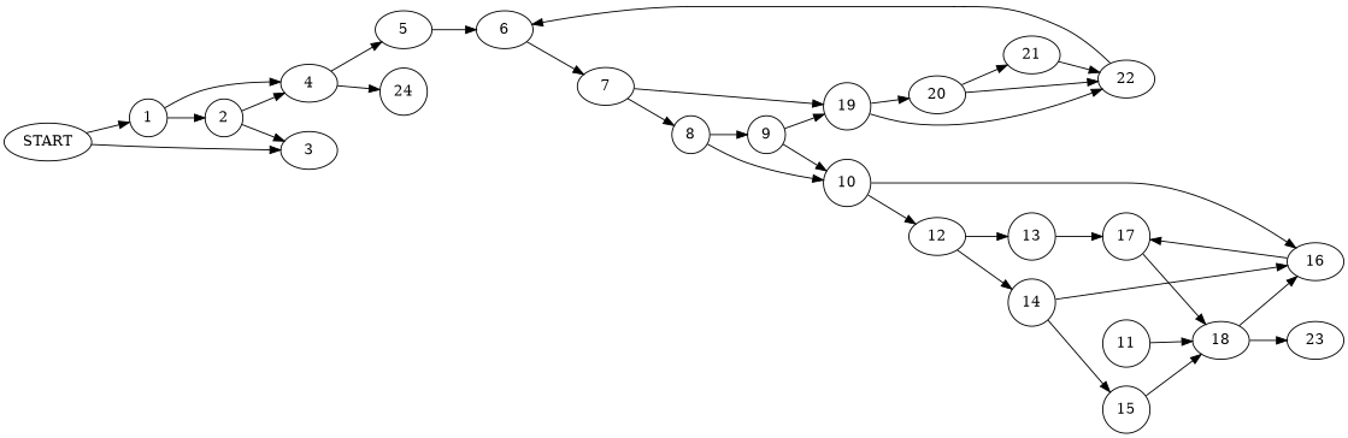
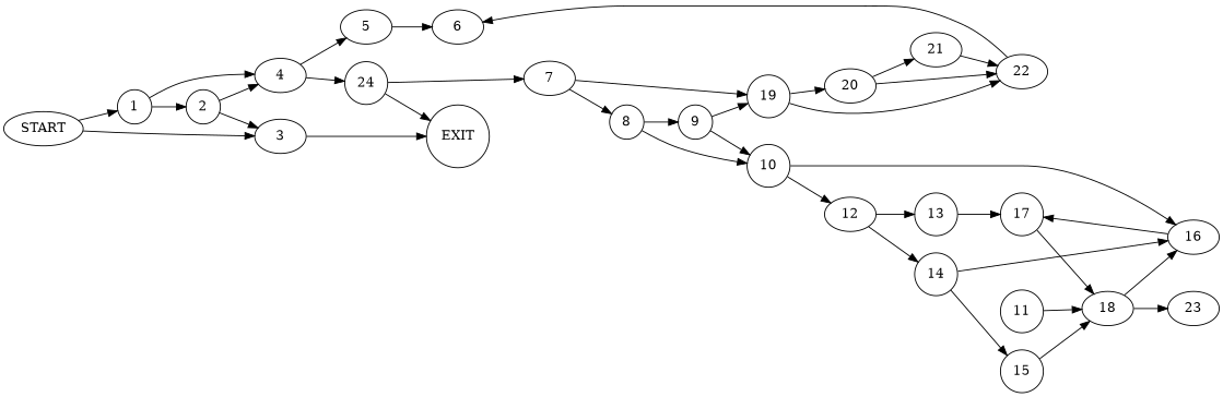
  digraph {
    rankdir=LR
    node [shape=ellipse]
    n1 [label=START]
    1 [shape=circle]
    3
    2 [shape=circle]
    4
+   n6 [label=EXIT shape=circle]
    5
    24 [shape=circle]
    6
    7
    8 [shape=circle]
    19 [shape=circle]
    9 [shape=circle]
    10 [shape=circle]
    20
    22
    12
    16
    11 [shape=circle]
    18
    13 [shape=circle]
    14 [shape=circle]
    23
    17 [shape=circle]
    15 [shape=circle]
    21
    n1 -> 1
    n1 -> 3
    1 -> 2
    1 -> 4
+   3 -> n6
    2 -> 3
    2 -> 4
    4 -> 5
    4 -> 24
    5 -> 6
-   6 -> 7
+   24 -> n6
+   24 -> 7
    7 -> 8
    7 -> 19
    8 -> 9
    8 -> 10
    19 -> 20
    19 -> 22
    9 -> 19
    9 -> 10
    10 -> 12
    10 -> 16
    20 -> 22
    20 -> 21
    22 -> 6
    12 -> 13
    12 -> 14
    16 -> 17
    11 -> 18
    18 -> 16
    18 -> 23
    13 -> 17
    14 -> 16
    14 -> 15
    17 -> 18
    15 -> 18
    21 -> 22
  }
